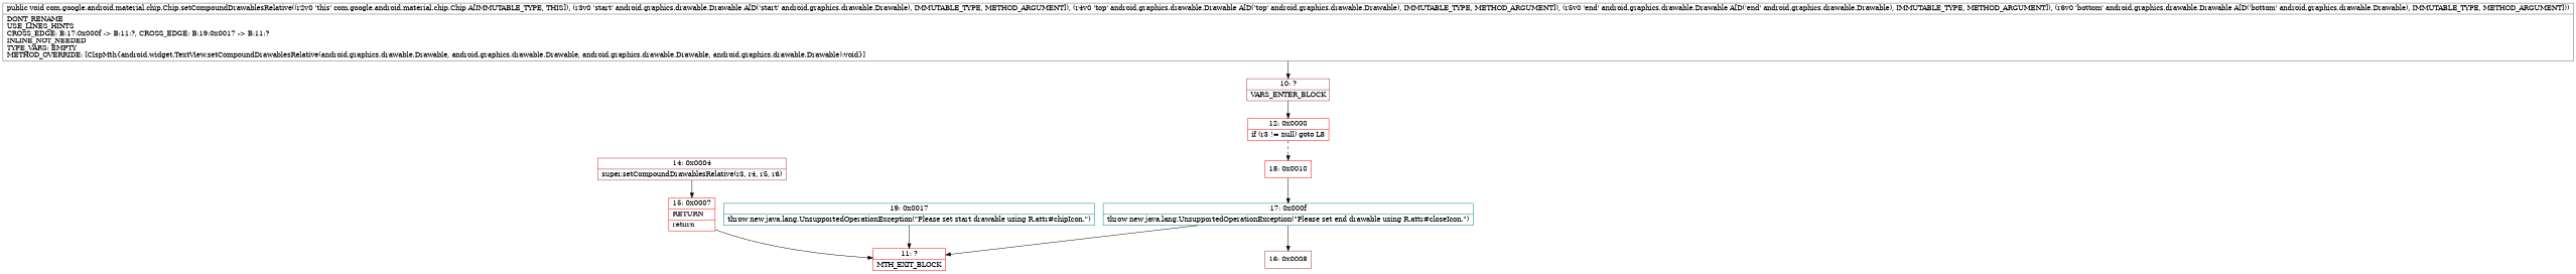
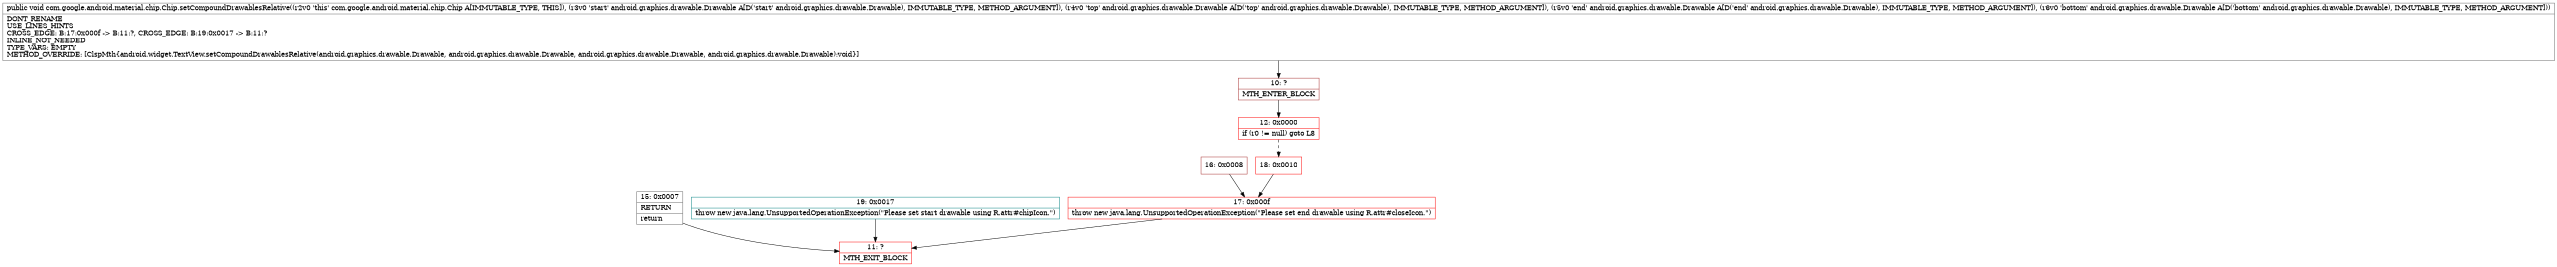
  digraph {
    node [color=brown shape=record]
-   n1 [label="{10\:\ ?|VARS_ENTER_BLOCK\l}"]
-   n2 [color=red label="{12\:\ 0x0000|if (r3 != null) goto L8\l}"]
+   n1 [label="{10\:\ ?|MTH_ENTER_BLOCK\l}"]
+   n2 [color=red label="{12\:\ 0x0000|if (r0 != null) goto L8\l}"]
    n3 [color=red label="{18\:\ 0x0010}"]
-   n4 [color=teal label="{17\:\ 0x000f|throw new java.lang.UnsupportedOperationException(\"Please set end drawable using R.attr#closeIcon.\")\l}"]
-   n5 [label="{14\:\ 0x0004|super.setCompoundDrawablesRelative(r3, r4, r5, r6)\l}"]
-   n6 [color=red label="{15\:\ 0x0007|RETURN\l|return\l}"]
+   n4 [color=red label="{17\:\ 0x000f|throw new java.lang.UnsupportedOperationException(\"Please set end drawable using R.attr#closeIcon.\")\l}"]
+   n6 [color=gray40 label="{15\:\ 0x0007|RETURN\l|return\l}"]
    n7 [label="{16\:\ 0x0008}"]
    n8 [color=red label="{11\:\ ?|MTH_EXIT_BLOCK\l}"]
    n9 [color=teal label="{19\:\ 0x0017|throw new java.lang.UnsupportedOperationException(\"Please set start drawable using R.attr#chipIcon.\")\l}"]
    n10 [color=gray40 label="{public void com.google.android.material.chip.Chip.setCompoundDrawablesRelative((r2v0 'this' com.google.android.material.chip.Chip A[IMMUTABLE_TYPE, THIS]), (r3v0 'start' android.graphics.drawable.Drawable A[D('start' android.graphics.drawable.Drawable), IMMUTABLE_TYPE, METHOD_ARGUMENT]), (r4v0 'top' android.graphics.drawable.Drawable A[D('top' android.graphics.drawable.Drawable), IMMUTABLE_TYPE, METHOD_ARGUMENT]), (r5v0 'end' android.graphics.drawable.Drawable A[D('end' android.graphics.drawable.Drawable), IMMUTABLE_TYPE, METHOD_ARGUMENT]), (r6v0 'bottom' android.graphics.drawable.Drawable A[D('bottom' android.graphics.drawable.Drawable), IMMUTABLE_TYPE, METHOD_ARGUMENT]))  | DONT_RENAME\lUSE_LINES_HINTS\lCROSS_EDGE: B:17:0x000f \-\> B:11:?, CROSS_EDGE: B:19:0x0017 \-\> B:11:?\lINLINE_NOT_NEEDED\lTYPE_VARS: EMPTY\lMETHOD_OVERRIDE: [ClspMth\{android.widget.TextView.setCompoundDrawablesRelative(android.graphics.drawable.Drawable, android.graphics.drawable.Drawable, android.graphics.drawable.Drawable, android.graphics.drawable.Drawable):void\}]\l}"]
    n1 -> n2
    n2 -> n3 [style=dashed]
    n3 -> n4
    n4 -> n8
-   n5 -> n6
    n6 -> n8
-   n4 -> n7
+   n7 -> n4
    n9 -> n8
    n10 -> n1
  }
